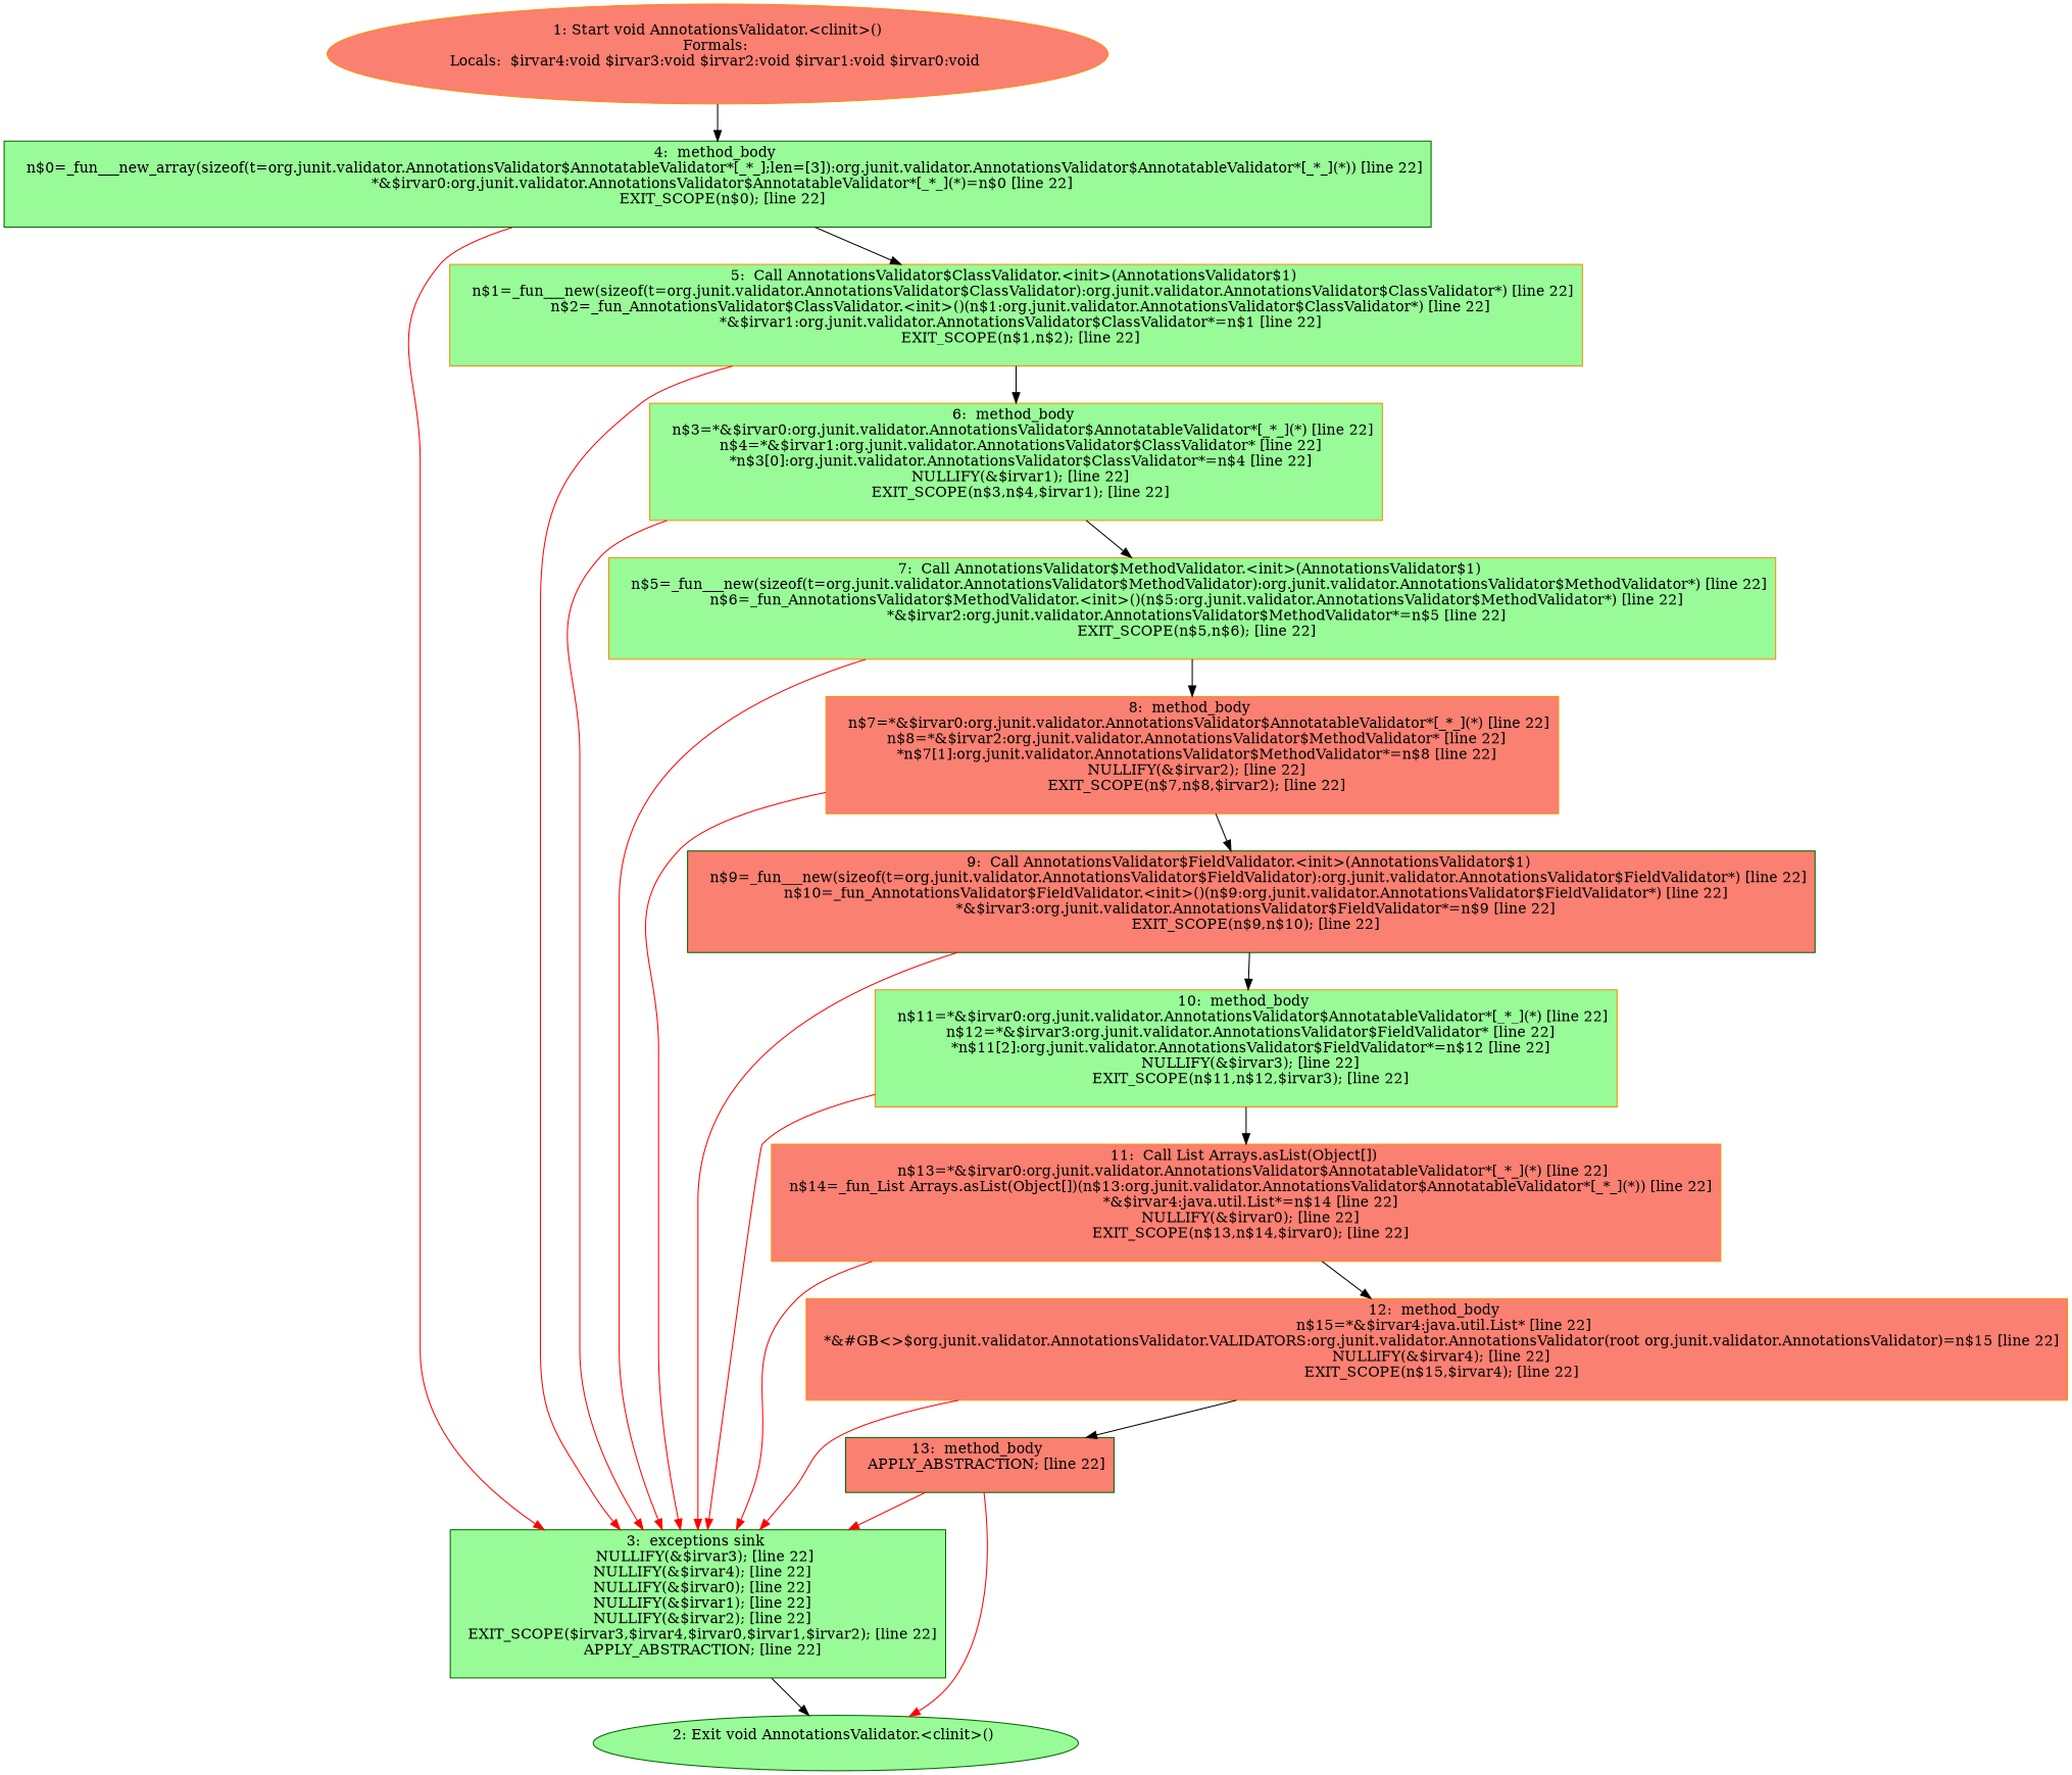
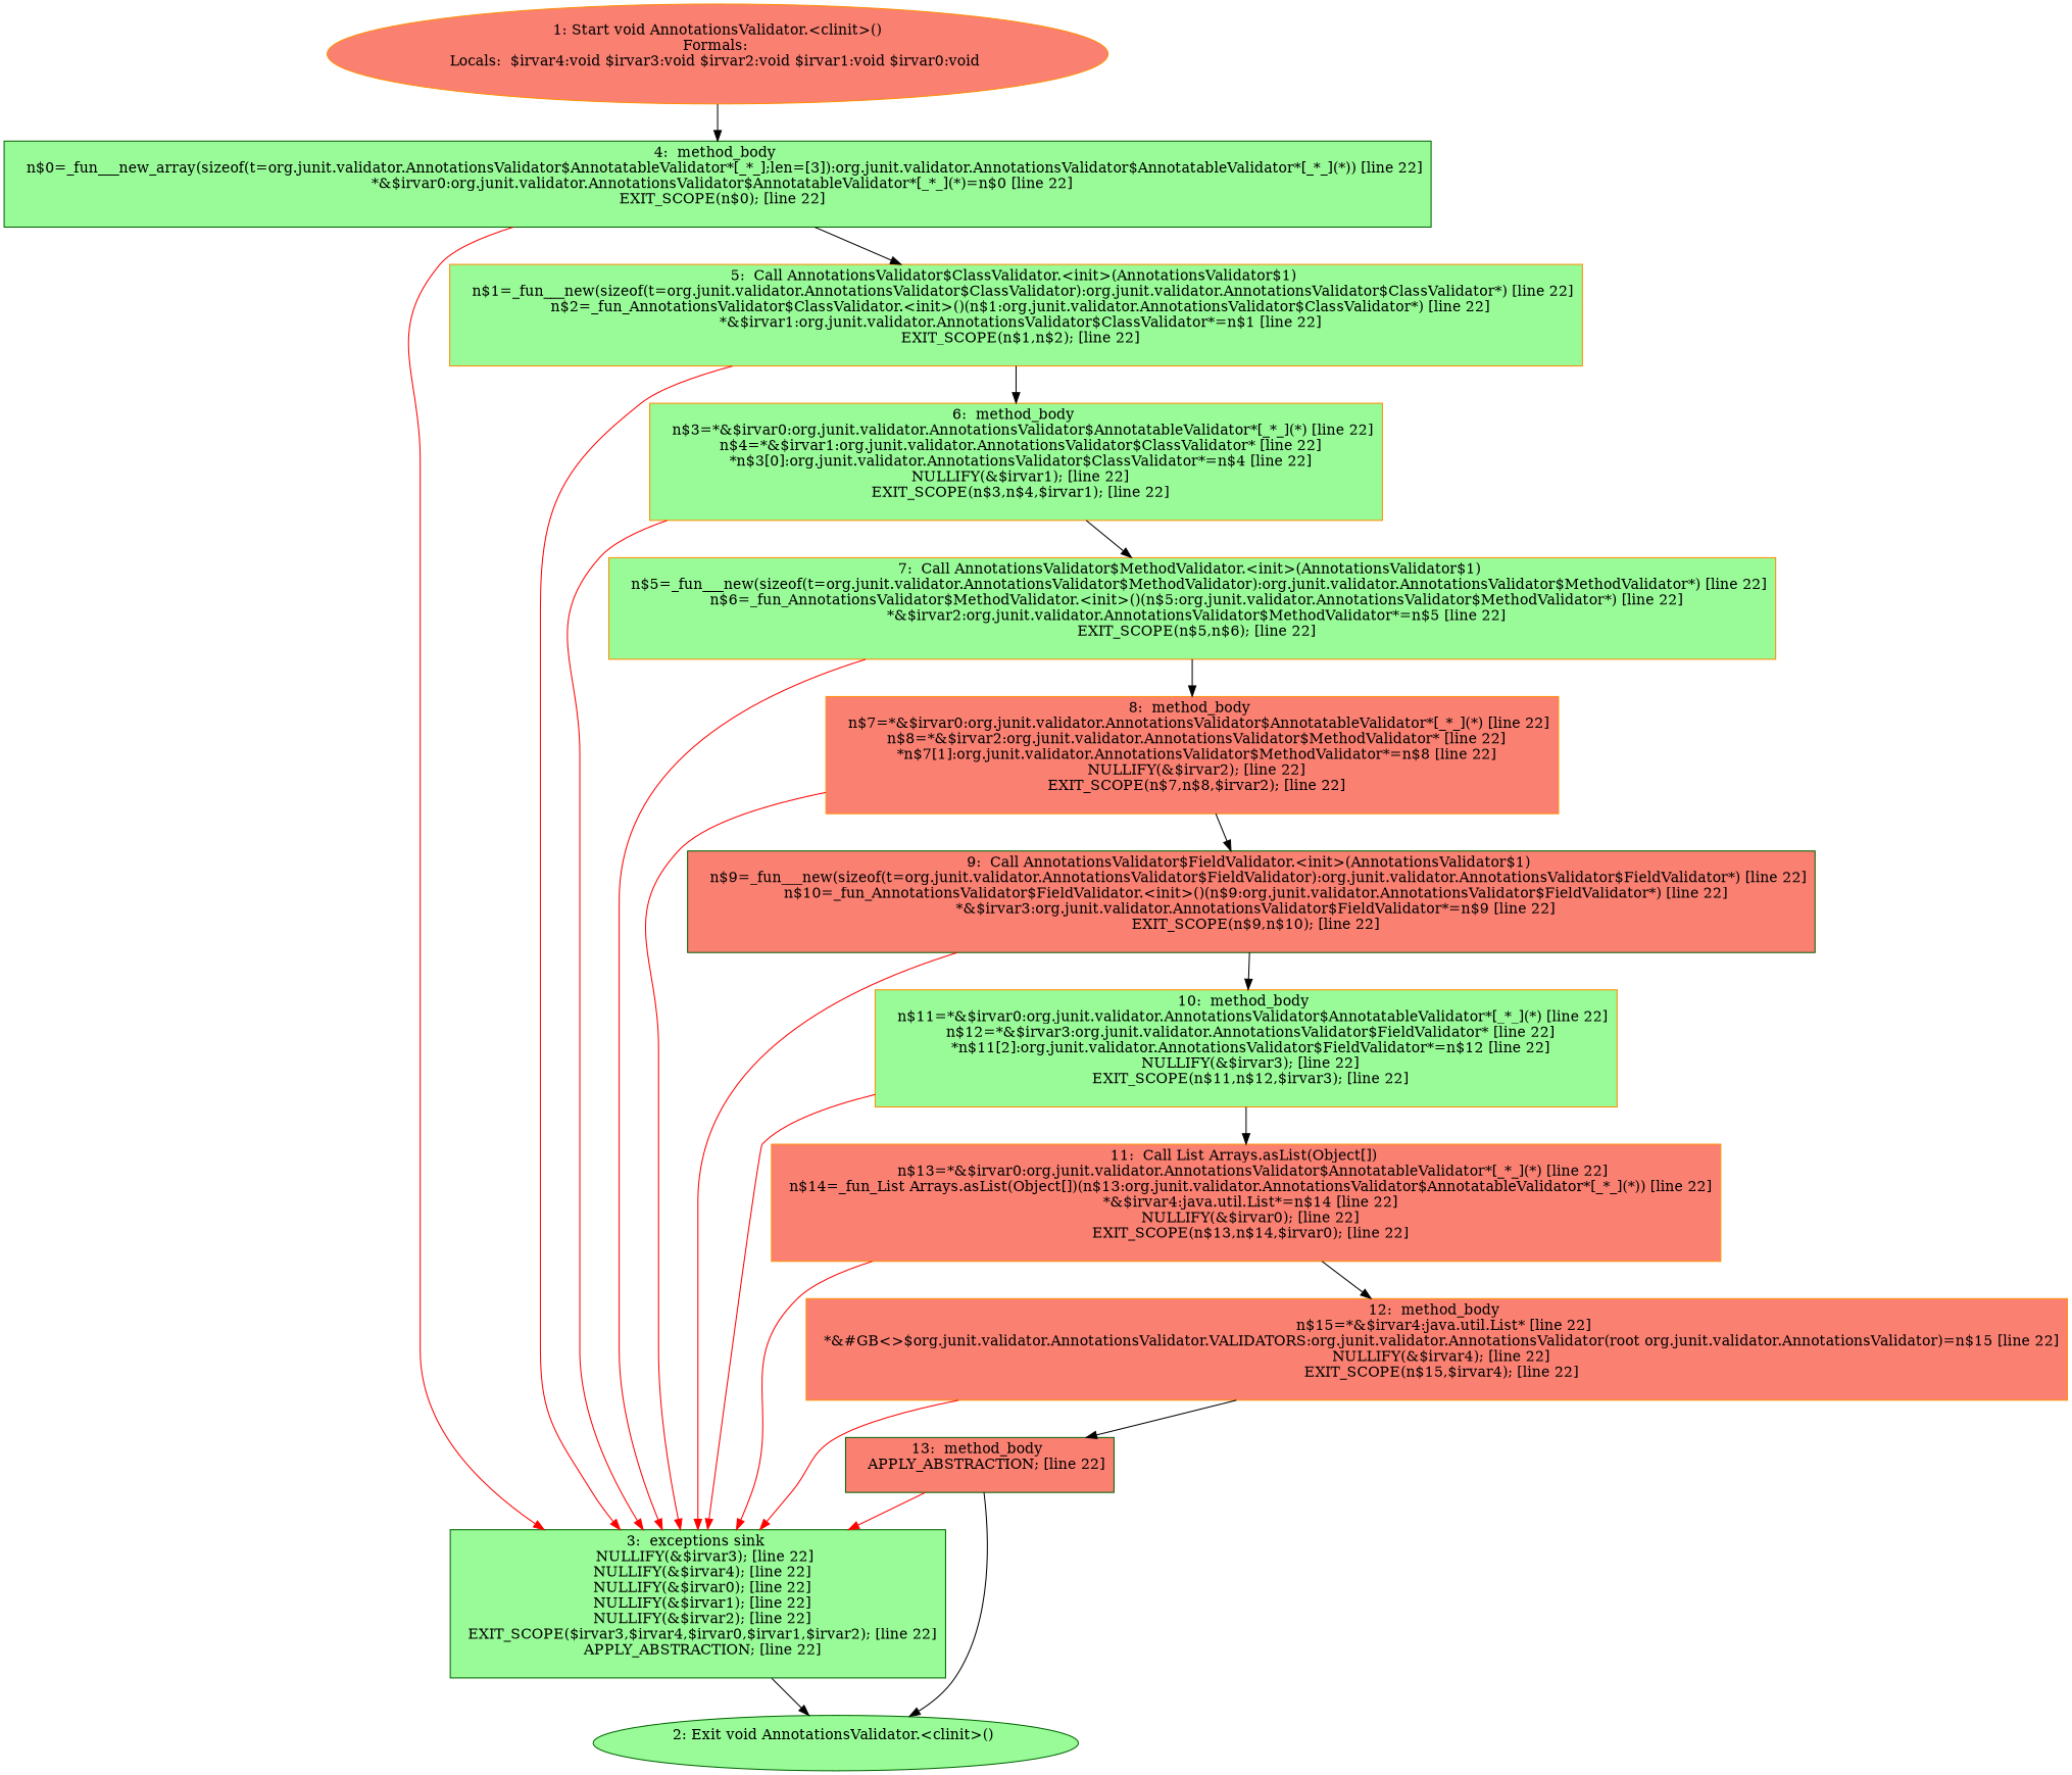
  digraph {
    node [color=darkorange style=filled fillcolor=palegreen shape=box]
    n1 [label="1: Start void AnnotationsValidator.<clinit>()\nFormals: \nLocals:  $irvar4:void $irvar3:void $irvar2:void $irvar1:void $irvar0:void \n  " fillcolor=salmon shape=""]
    n2 [label="4:  method_body \n   n$0=_fun___new_array(sizeof(t=org.junit.validator.AnnotationsValidator$AnnotatableValidator*[_*_];len=[3]):org.junit.validator.AnnotationsValidator$AnnotatableValidator*[_*_](*)) [line 22]\n  *&$irvar0:org.junit.validator.AnnotationsValidator$AnnotatableValidator*[_*_](*)=n$0 [line 22]\n  EXIT_SCOPE(n$0); [line 22]\n " color=darkgreen]
    n3 [label="3:  exceptions sink \n   NULLIFY(&$irvar3); [line 22]\n  NULLIFY(&$irvar4); [line 22]\n  NULLIFY(&$irvar0); [line 22]\n  NULLIFY(&$irvar1); [line 22]\n  NULLIFY(&$irvar2); [line 22]\n  EXIT_SCOPE($irvar3,$irvar4,$irvar0,$irvar1,$irvar2); [line 22]\n  APPLY_ABSTRACTION; [line 22]\n " color=darkgreen]
    n4 [label="5:  Call AnnotationsValidator$ClassValidator.<init>(AnnotationsValidator$1) \n   n$1=_fun___new(sizeof(t=org.junit.validator.AnnotationsValidator$ClassValidator):org.junit.validator.AnnotationsValidator$ClassValidator*) [line 22]\n  n$2=_fun_AnnotationsValidator$ClassValidator.<init>()(n$1:org.junit.validator.AnnotationsValidator$ClassValidator*) [line 22]\n  *&$irvar1:org.junit.validator.AnnotationsValidator$ClassValidator*=n$1 [line 22]\n  EXIT_SCOPE(n$1,n$2); [line 22]\n "]
    n5 [color=darkgreen label="2: Exit void AnnotationsValidator.<clinit>() \n  " shape=""]
    n6 [label="6:  method_body \n   n$3=*&$irvar0:org.junit.validator.AnnotationsValidator$AnnotatableValidator*[_*_](*) [line 22]\n  n$4=*&$irvar1:org.junit.validator.AnnotationsValidator$ClassValidator* [line 22]\n  *n$3[0]:org.junit.validator.AnnotationsValidator$ClassValidator*=n$4 [line 22]\n  NULLIFY(&$irvar1); [line 22]\n  EXIT_SCOPE(n$3,n$4,$irvar1); [line 22]\n "]
    n7 [label="7:  Call AnnotationsValidator$MethodValidator.<init>(AnnotationsValidator$1) \n   n$5=_fun___new(sizeof(t=org.junit.validator.AnnotationsValidator$MethodValidator):org.junit.validator.AnnotationsValidator$MethodValidator*) [line 22]\n  n$6=_fun_AnnotationsValidator$MethodValidator.<init>()(n$5:org.junit.validator.AnnotationsValidator$MethodValidator*) [line 22]\n  *&$irvar2:org.junit.validator.AnnotationsValidator$MethodValidator*=n$5 [line 22]\n  EXIT_SCOPE(n$5,n$6); [line 22]\n "]
    n8 [label="8:  method_body \n   n$7=*&$irvar0:org.junit.validator.AnnotationsValidator$AnnotatableValidator*[_*_](*) [line 22]\n  n$8=*&$irvar2:org.junit.validator.AnnotationsValidator$MethodValidator* [line 22]\n  *n$7[1]:org.junit.validator.AnnotationsValidator$MethodValidator*=n$8 [line 22]\n  NULLIFY(&$irvar2); [line 22]\n  EXIT_SCOPE(n$7,n$8,$irvar2); [line 22]\n " fillcolor=salmon]
    n9 [label="9:  Call AnnotationsValidator$FieldValidator.<init>(AnnotationsValidator$1) \n   n$9=_fun___new(sizeof(t=org.junit.validator.AnnotationsValidator$FieldValidator):org.junit.validator.AnnotationsValidator$FieldValidator*) [line 22]\n  n$10=_fun_AnnotationsValidator$FieldValidator.<init>()(n$9:org.junit.validator.AnnotationsValidator$FieldValidator*) [line 22]\n  *&$irvar3:org.junit.validator.AnnotationsValidator$FieldValidator*=n$9 [line 22]\n  EXIT_SCOPE(n$9,n$10); [line 22]\n " fillcolor=salmon color=darkgreen]
    n10 [label="10:  method_body \n   n$11=*&$irvar0:org.junit.validator.AnnotationsValidator$AnnotatableValidator*[_*_](*) [line 22]\n  n$12=*&$irvar3:org.junit.validator.AnnotationsValidator$FieldValidator* [line 22]\n  *n$11[2]:org.junit.validator.AnnotationsValidator$FieldValidator*=n$12 [line 22]\n  NULLIFY(&$irvar3); [line 22]\n  EXIT_SCOPE(n$11,n$12,$irvar3); [line 22]\n "]
    n11 [label="11:  Call List Arrays.asList(Object[]) \n   n$13=*&$irvar0:org.junit.validator.AnnotationsValidator$AnnotatableValidator*[_*_](*) [line 22]\n  n$14=_fun_List Arrays.asList(Object[])(n$13:org.junit.validator.AnnotationsValidator$AnnotatableValidator*[_*_](*)) [line 22]\n  *&$irvar4:java.util.List*=n$14 [line 22]\n  NULLIFY(&$irvar0); [line 22]\n  EXIT_SCOPE(n$13,n$14,$irvar0); [line 22]\n " fillcolor=salmon]
    n12 [label="12:  method_body \n   n$15=*&$irvar4:java.util.List* [line 22]\n  *&#GB<>$org.junit.validator.AnnotationsValidator.VALIDATORS:org.junit.validator.AnnotationsValidator(root org.junit.validator.AnnotationsValidator)=n$15 [line 22]\n  NULLIFY(&$irvar4); [line 22]\n  EXIT_SCOPE(n$15,$irvar4); [line 22]\n " fillcolor=salmon]
    n13 [label="13:  method_body \n   APPLY_ABSTRACTION; [line 22]\n " fillcolor=salmon color=darkgreen]
    n1 -> n2
    n2 -> n3 [color=red]
    n2 -> n4
    n3 -> n5
    n4 -> n3 [color=red]
    n4 -> n6
    n6 -> n3 [color=red]
    n6 -> n7
    n7 -> n3 [color=red]
    n7 -> n8
    n8 -> n3 [color=red]
    n8 -> n9
    n9 -> n3 [color=red]
    n9 -> n10
    n10 -> n3 [color=red]
    n10 -> n11
    n11 -> n3 [color=red]
    n11 -> n12
    n12 -> n3 [color=red]
    n12 -> n13
    n13 -> n3 [color=red]
-   n13 -> n5 [color=red]
+   n13 -> n5
  }
